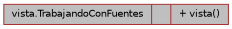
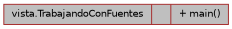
  digraph {
    rankdir=LR
-   n1 [color=brown fillcolor=grey75 fontcolor=black fontname=Helvetica fontsize=10 height=0.2 label="{vista.TrabajandoConFuentes\n||+ vista()\l}" shape=record style=filled width=0.4]
+   n1 [color=brown fillcolor=grey75 fontcolor=black fontname=Helvetica fontsize=10 height=0.2 label="{vista.TrabajandoConFuentes\n||+ main()\l}" shape=record style=filled width=0.4]
  }
